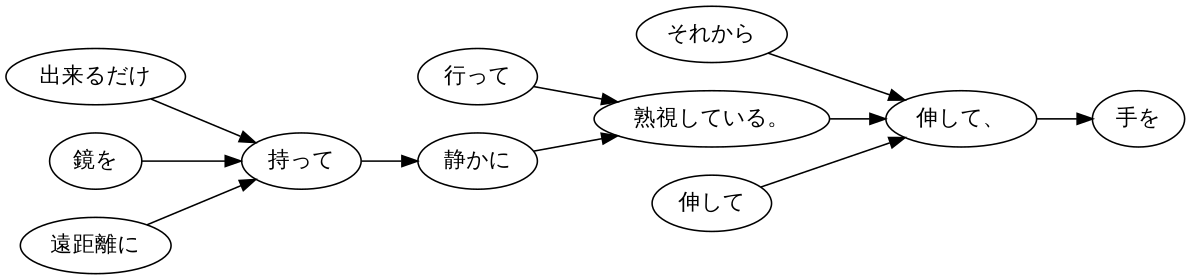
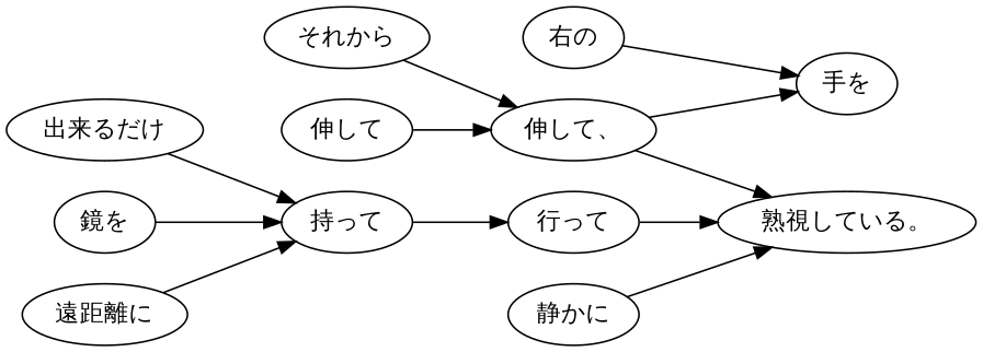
  digraph {
    rankdir=LR
    n1 [label="それから"]
    n2 [label="伸して、"]
    n3 [label="手を"]
    n4 [label="熟視している。"]
+   n5 [label="右の"]
    n6 [label="伸して"]
    n7 [label="出来るだけ"]
    n8 [label="持って"]
    n9 [label="行って"]
    n10 [label="鏡を"]
    n11 [label="遠距離に"]
    n12 [label="静かに"]
    n1 -> n2
    n2 -> n3
-   n4 -> n2
+   n2 -> n4
+   n5 -> n3
    n6 -> n2
    n7 -> n8
-   n8 -> n12
+   n8 -> n9
    n9 -> n4
    n10 -> n8
    n11 -> n8
    n12 -> n4
  }
